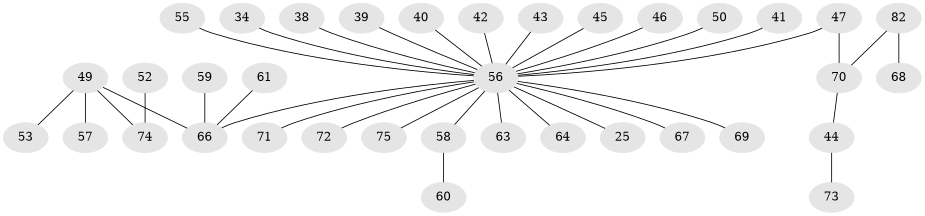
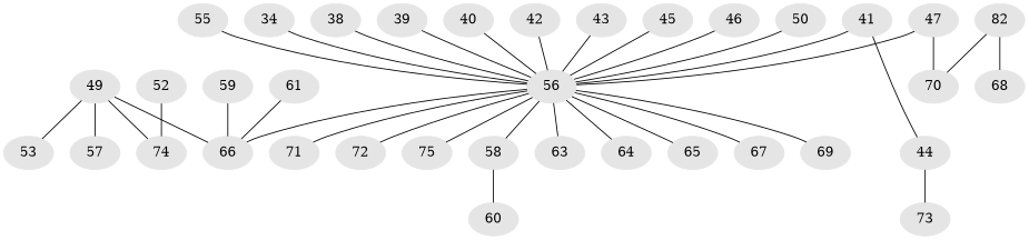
  graph {
    node [color=gray90 style=filled]
    56 [super="+6+51+18+20+25+31+35"]
    66 [super="+1+11"]
    58
    63
    64
-   65 [label=25]
+   65
    67
    69
    71
    72
    75
    34
    38
    39
    40
    41 [super="+29+37"]
    44
    73
    42
    43
    45
    46
    47
    70 [super="+54"]
    49 [super="+2+22+26+36"]
    53
    57
    74 [super="+27"]
    50
    52
    55
    60
    59
    61
    n35 [label=82]
    68
    56 -- 66
    56 -- 58
    56 -- 63
    56 -- 64
    56 -- 65
    56 -- 67
    56 -- 69
    56 -- 71
    56 -- 72
    56 -- 75
    58 -- 60
    34 -- 56
    38 -- 56
    39 -- 56
    40 -- 56
    41 -- 56
-   70 -- 44
+   41 -- 44
    44 -- 73
    42 -- 56
    43 -- 56
    45 -- 56
    46 -- 56
    47 -- 56
    47 -- 70
    49 -- 66
    49 -- 53
    49 -- 57
    49 -- 74
    50 -- 56
    52 -- 74
    55 -- 56
    59 -- 66
    61 -- 66
    n35 -- 70
    n35 -- 68
  }
